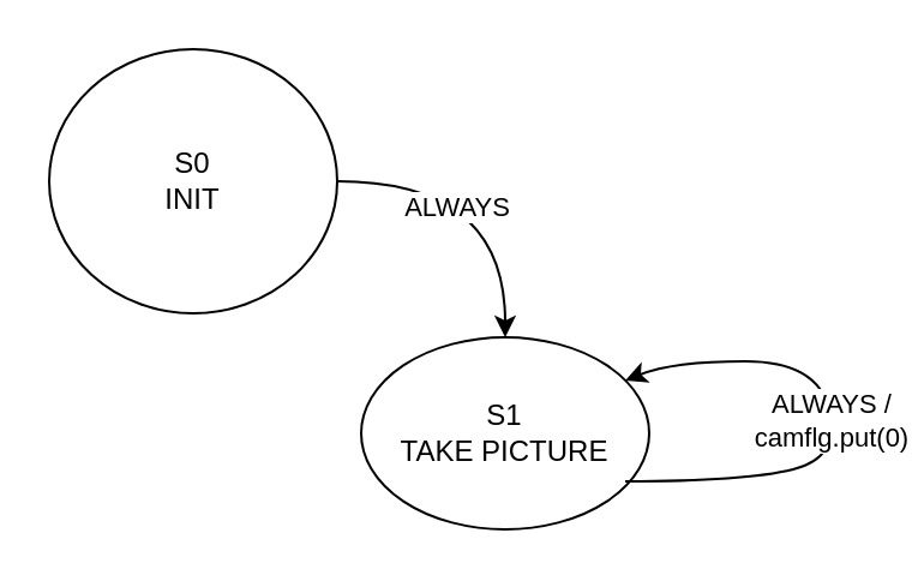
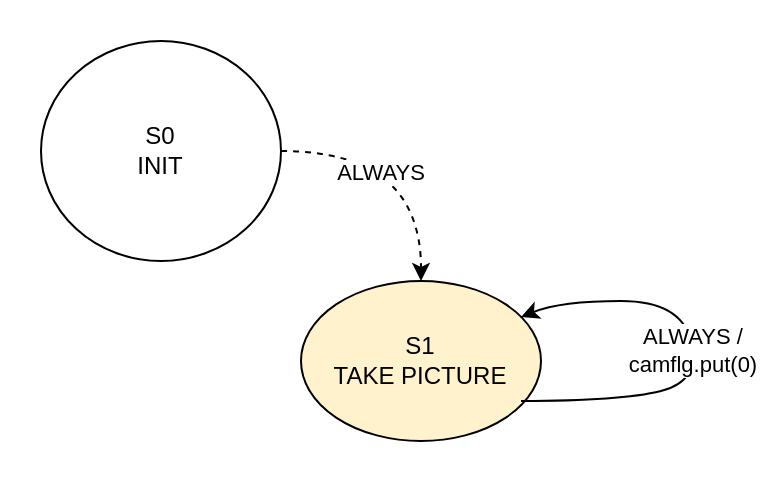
  <mxCell id="0" />
  <mxCell id="1" parent="0" />
- <mxCell id="2" value="ALWAYS" style="edgeStyle=orthogonalEdgeStyle;rounded=0;orthogonalLoop=1;jettySize=auto;html=1;entryX=0.5;entryY=0;entryDx=0;entryDy=0;curved=1;" edge="1" parent="1" source="3" target="4"><mxGeometry x="0.2" y="-20" relative="1" as="geometry"><mxPoint as="offset" /></mxGeometry></mxCell>
+ <mxCell id="2" value="ALWAYS" style="edgeStyle=orthogonalEdgeStyle;rounded=0;orthogonalLoop=1;jettySize=auto;html=1;entryX=0.5;entryY=0;entryDx=0;entryDy=0;curved=1;dashed=1;" edge="1" parent="1" source="3" target="4"><mxGeometry x="0.2" y="-20" relative="1" as="geometry"><mxPoint as="offset" /></mxGeometry></mxCell>
  <mxCell id="3" value="S0&lt;br&gt;INIT" style="ellipse;whiteSpace=wrap;html=1;" vertex="1" parent="1"><mxGeometry x="20" y="20" width="120" height="110" as="geometry" /></mxCell>
- <mxCell id="4" value="S1&lt;br&gt;TAKE PICTURE" style="ellipse;whiteSpace=wrap;html=1;" vertex="1" parent="1"><mxGeometry x="150" y="140" width="120" height="80" as="geometry" /></mxCell>
+ <mxCell id="4" value="S1&lt;br&gt;TAKE PICTURE" style="ellipse;whiteSpace=wrap;html=1;fillColor=#fff2cc;" vertex="1" parent="1"><mxGeometry x="150" y="140" width="120" height="80" as="geometry" /></mxCell>
  <mxCell id="5" value="ALWAYS / &lt;br&gt;camflg.put(0)" style="curved=1;endArrow=classic;html=1;rounded=0;entryX=0.917;entryY=0.225;entryDx=0;entryDy=0;entryPerimeter=0;" edge="1" parent="1" target="4"><mxGeometry x="0.004" width="50" height="50" relative="1" as="geometry"><mxPoint x="260" y="200" as="sourcePoint" /><mxPoint x="310" y="150" as="targetPoint" /><Array as="points"><mxPoint x="310" y="200" /><mxPoint x="350" y="190" /><mxPoint x="340" y="150" /><mxPoint x="280" y="150" /></Array><mxPoint as="offset" /></mxGeometry></mxCell>
